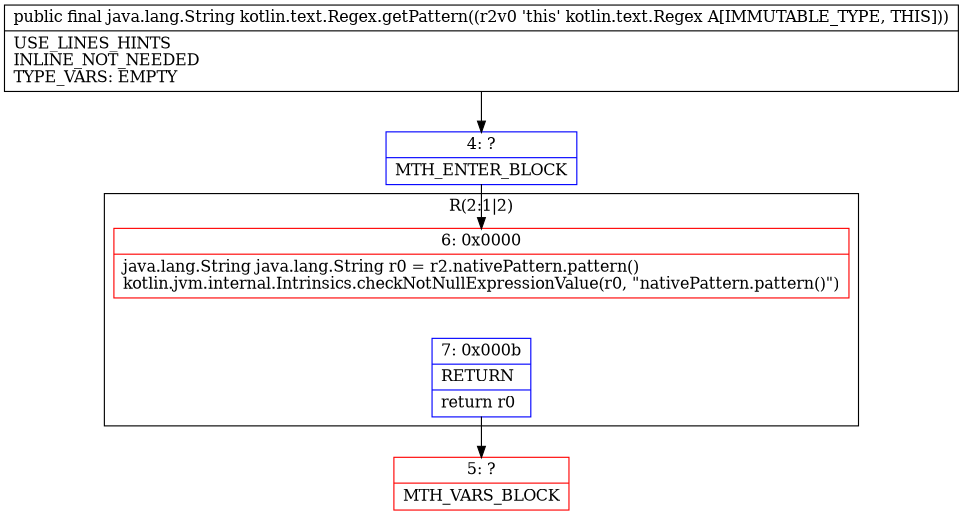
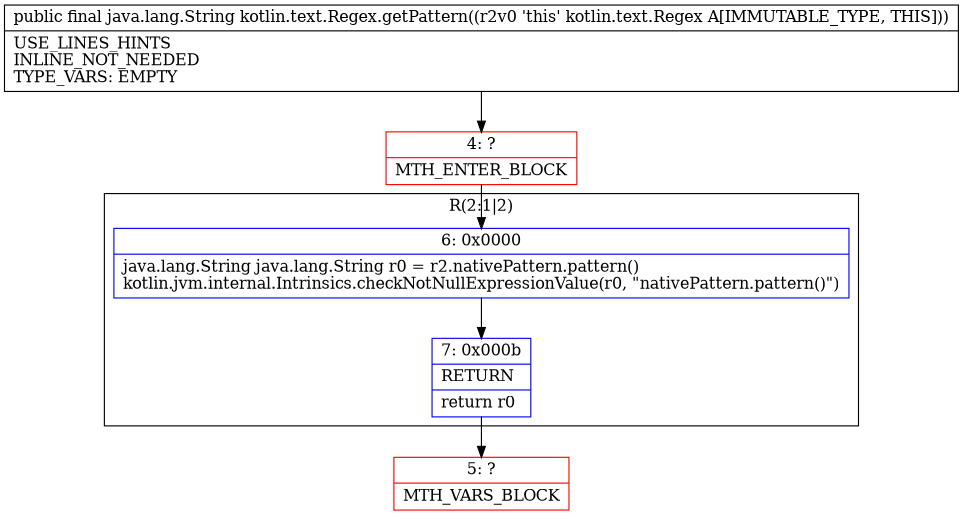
  digraph {
    node [color=blue shape=record]
-   n1 [color=red label="{6\:\ 0x0000|java.lang.String java.lang.String r0 = r2.nativePattern.pattern()\lkotlin.jvm.internal.Intrinsics.checkNotNullExpressionValue(r0, \"nativePattern.pattern()\")\l}"]
+   n1 [label="{6\:\ 0x0000|java.lang.String java.lang.String r0 = r2.nativePattern.pattern()\lkotlin.jvm.internal.Intrinsics.checkNotNullExpressionValue(r0, \"nativePattern.pattern()\")\l}"]
    n2 [label="{7\:\ 0x000b|RETURN\l|return r0\l}"]
    n3 [color=red label="{5\:\ ?|MTH_VARS_BLOCK\l}"]
-   n4 [label="{4\:\ ?|MTH_ENTER_BLOCK\l}"]
+   n4 [color=red label="{4\:\ ?|MTH_ENTER_BLOCK\l}"]
    n5 [label="{public final java.lang.String kotlin.text.Regex.getPattern((r2v0 'this' kotlin.text.Regex A[IMMUTABLE_TYPE, THIS]))  | USE_LINES_HINTS\lINLINE_NOT_NEEDED\lTYPE_VARS: EMPTY\l}" color=""]
    subgraph cluster_1 {
      label="R(2:1|2)"
      n1
      n2
    }
+   n1 -> n2
    n2 -> n3
    n4 -> n1
    n5 -> n4
  }
